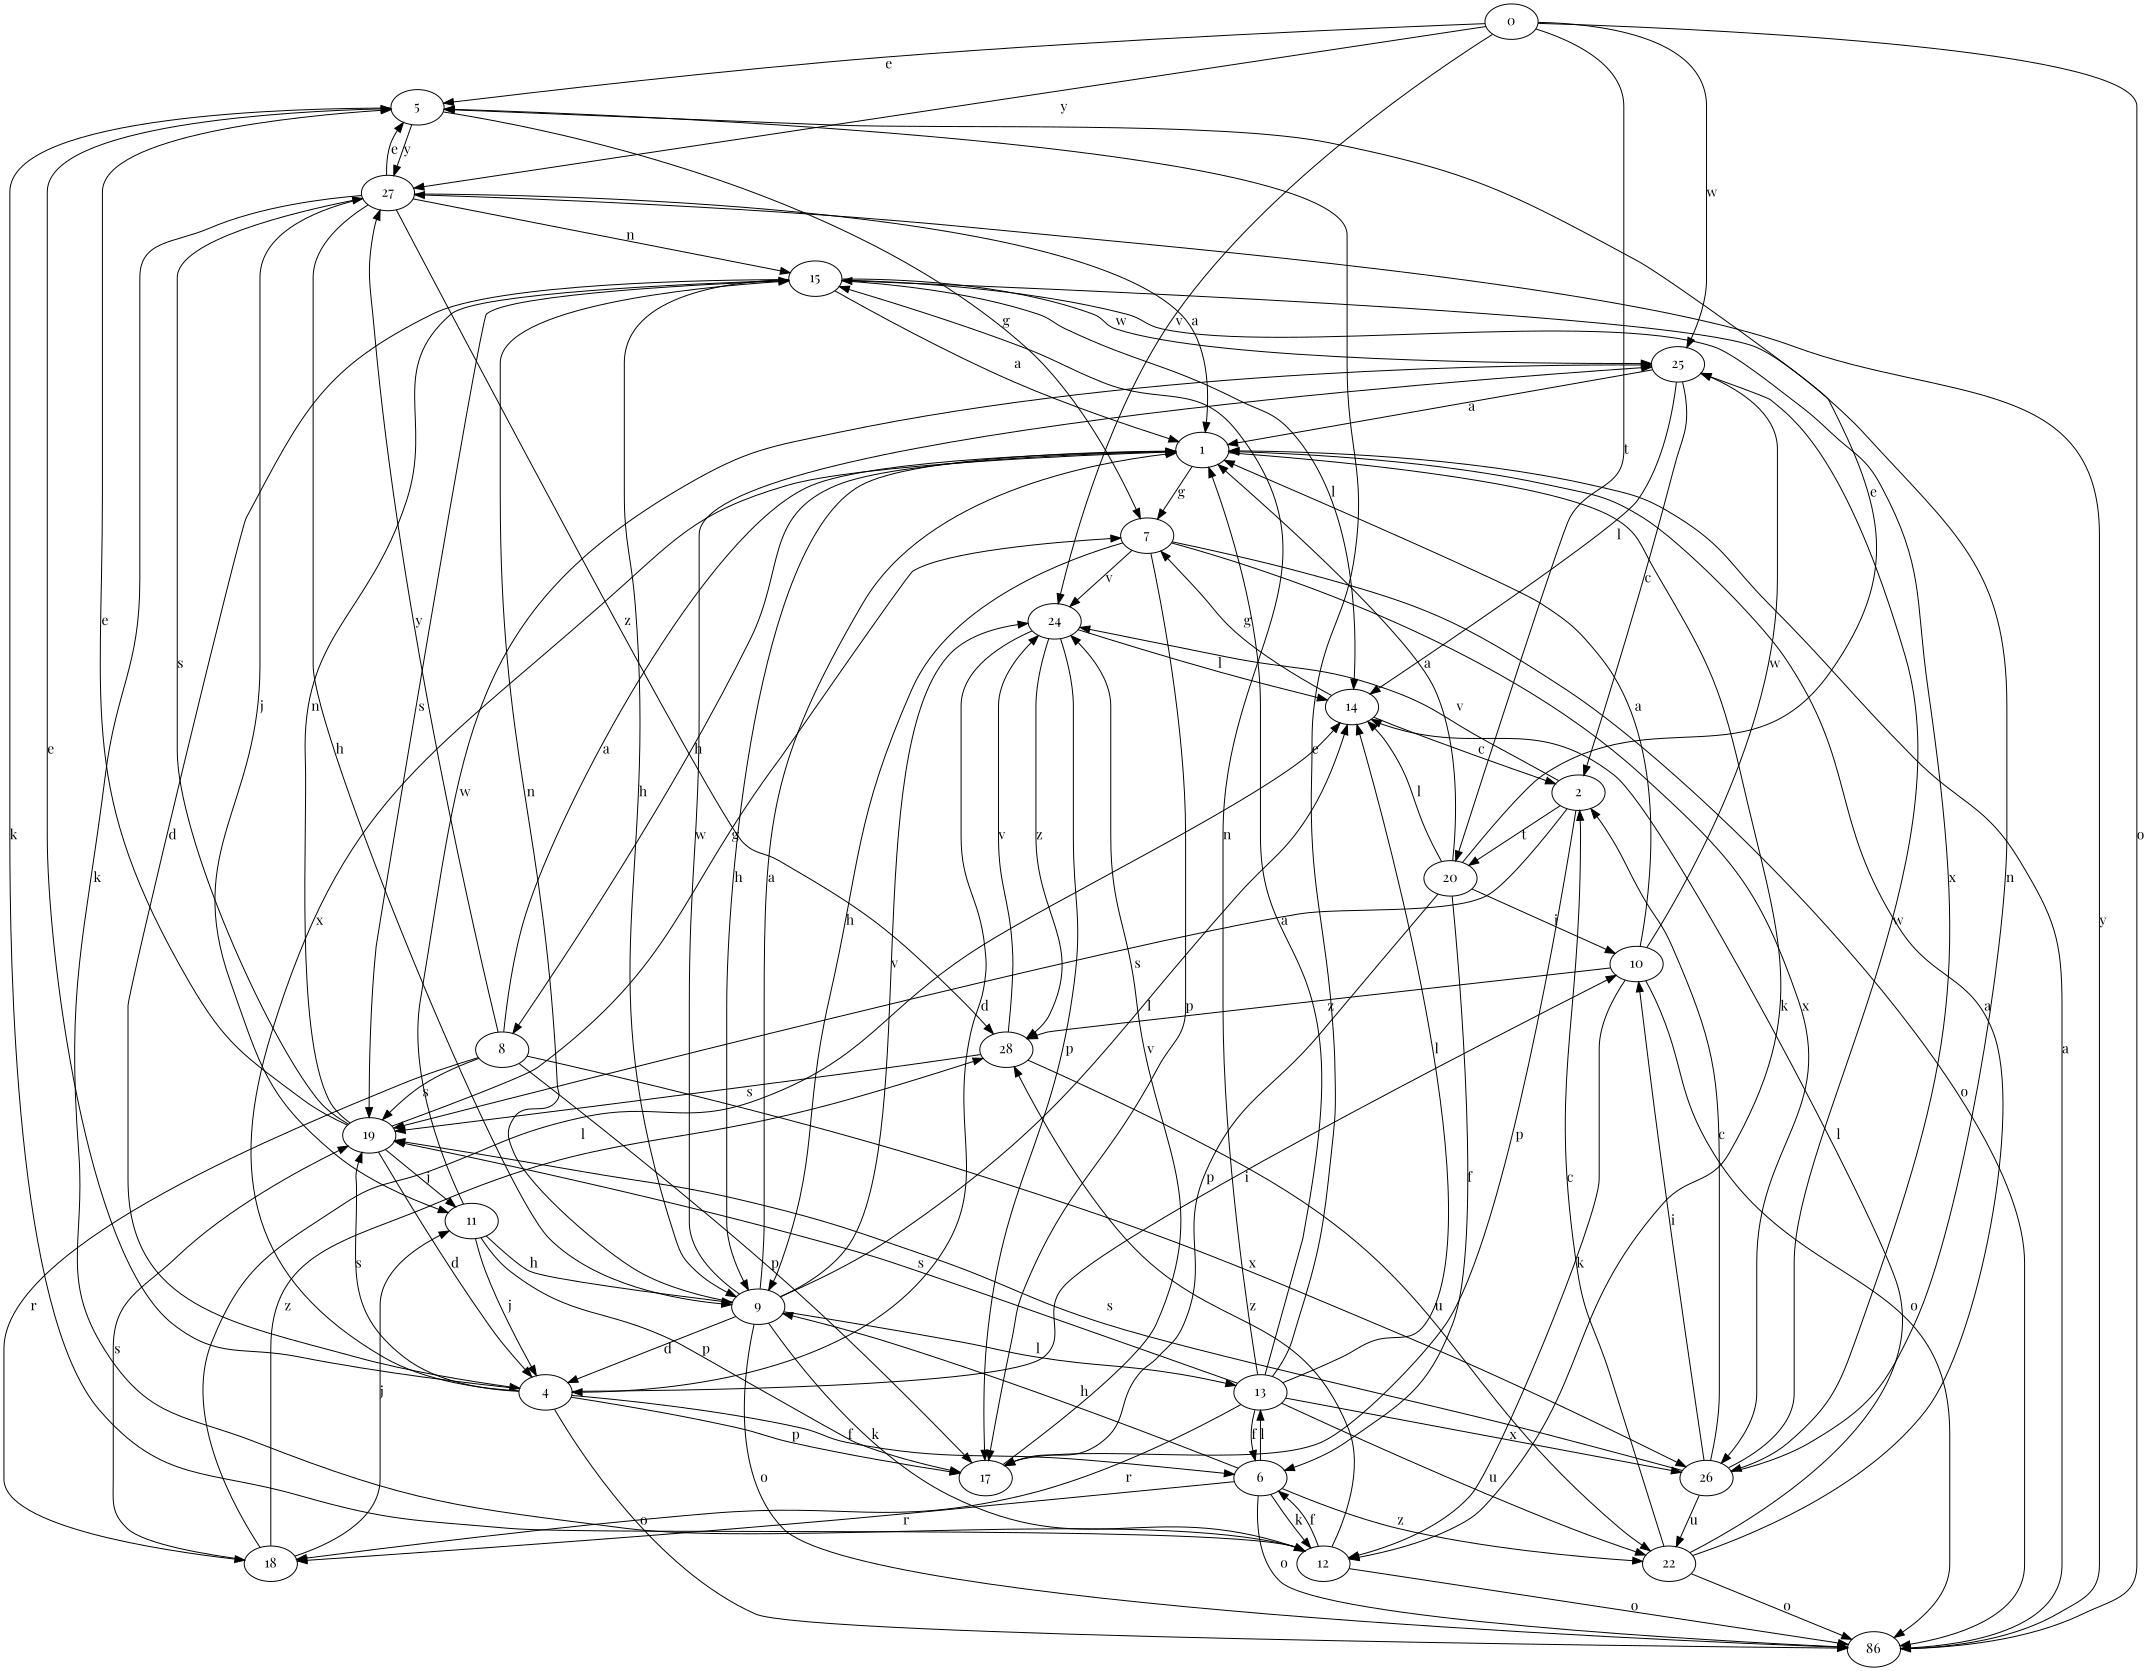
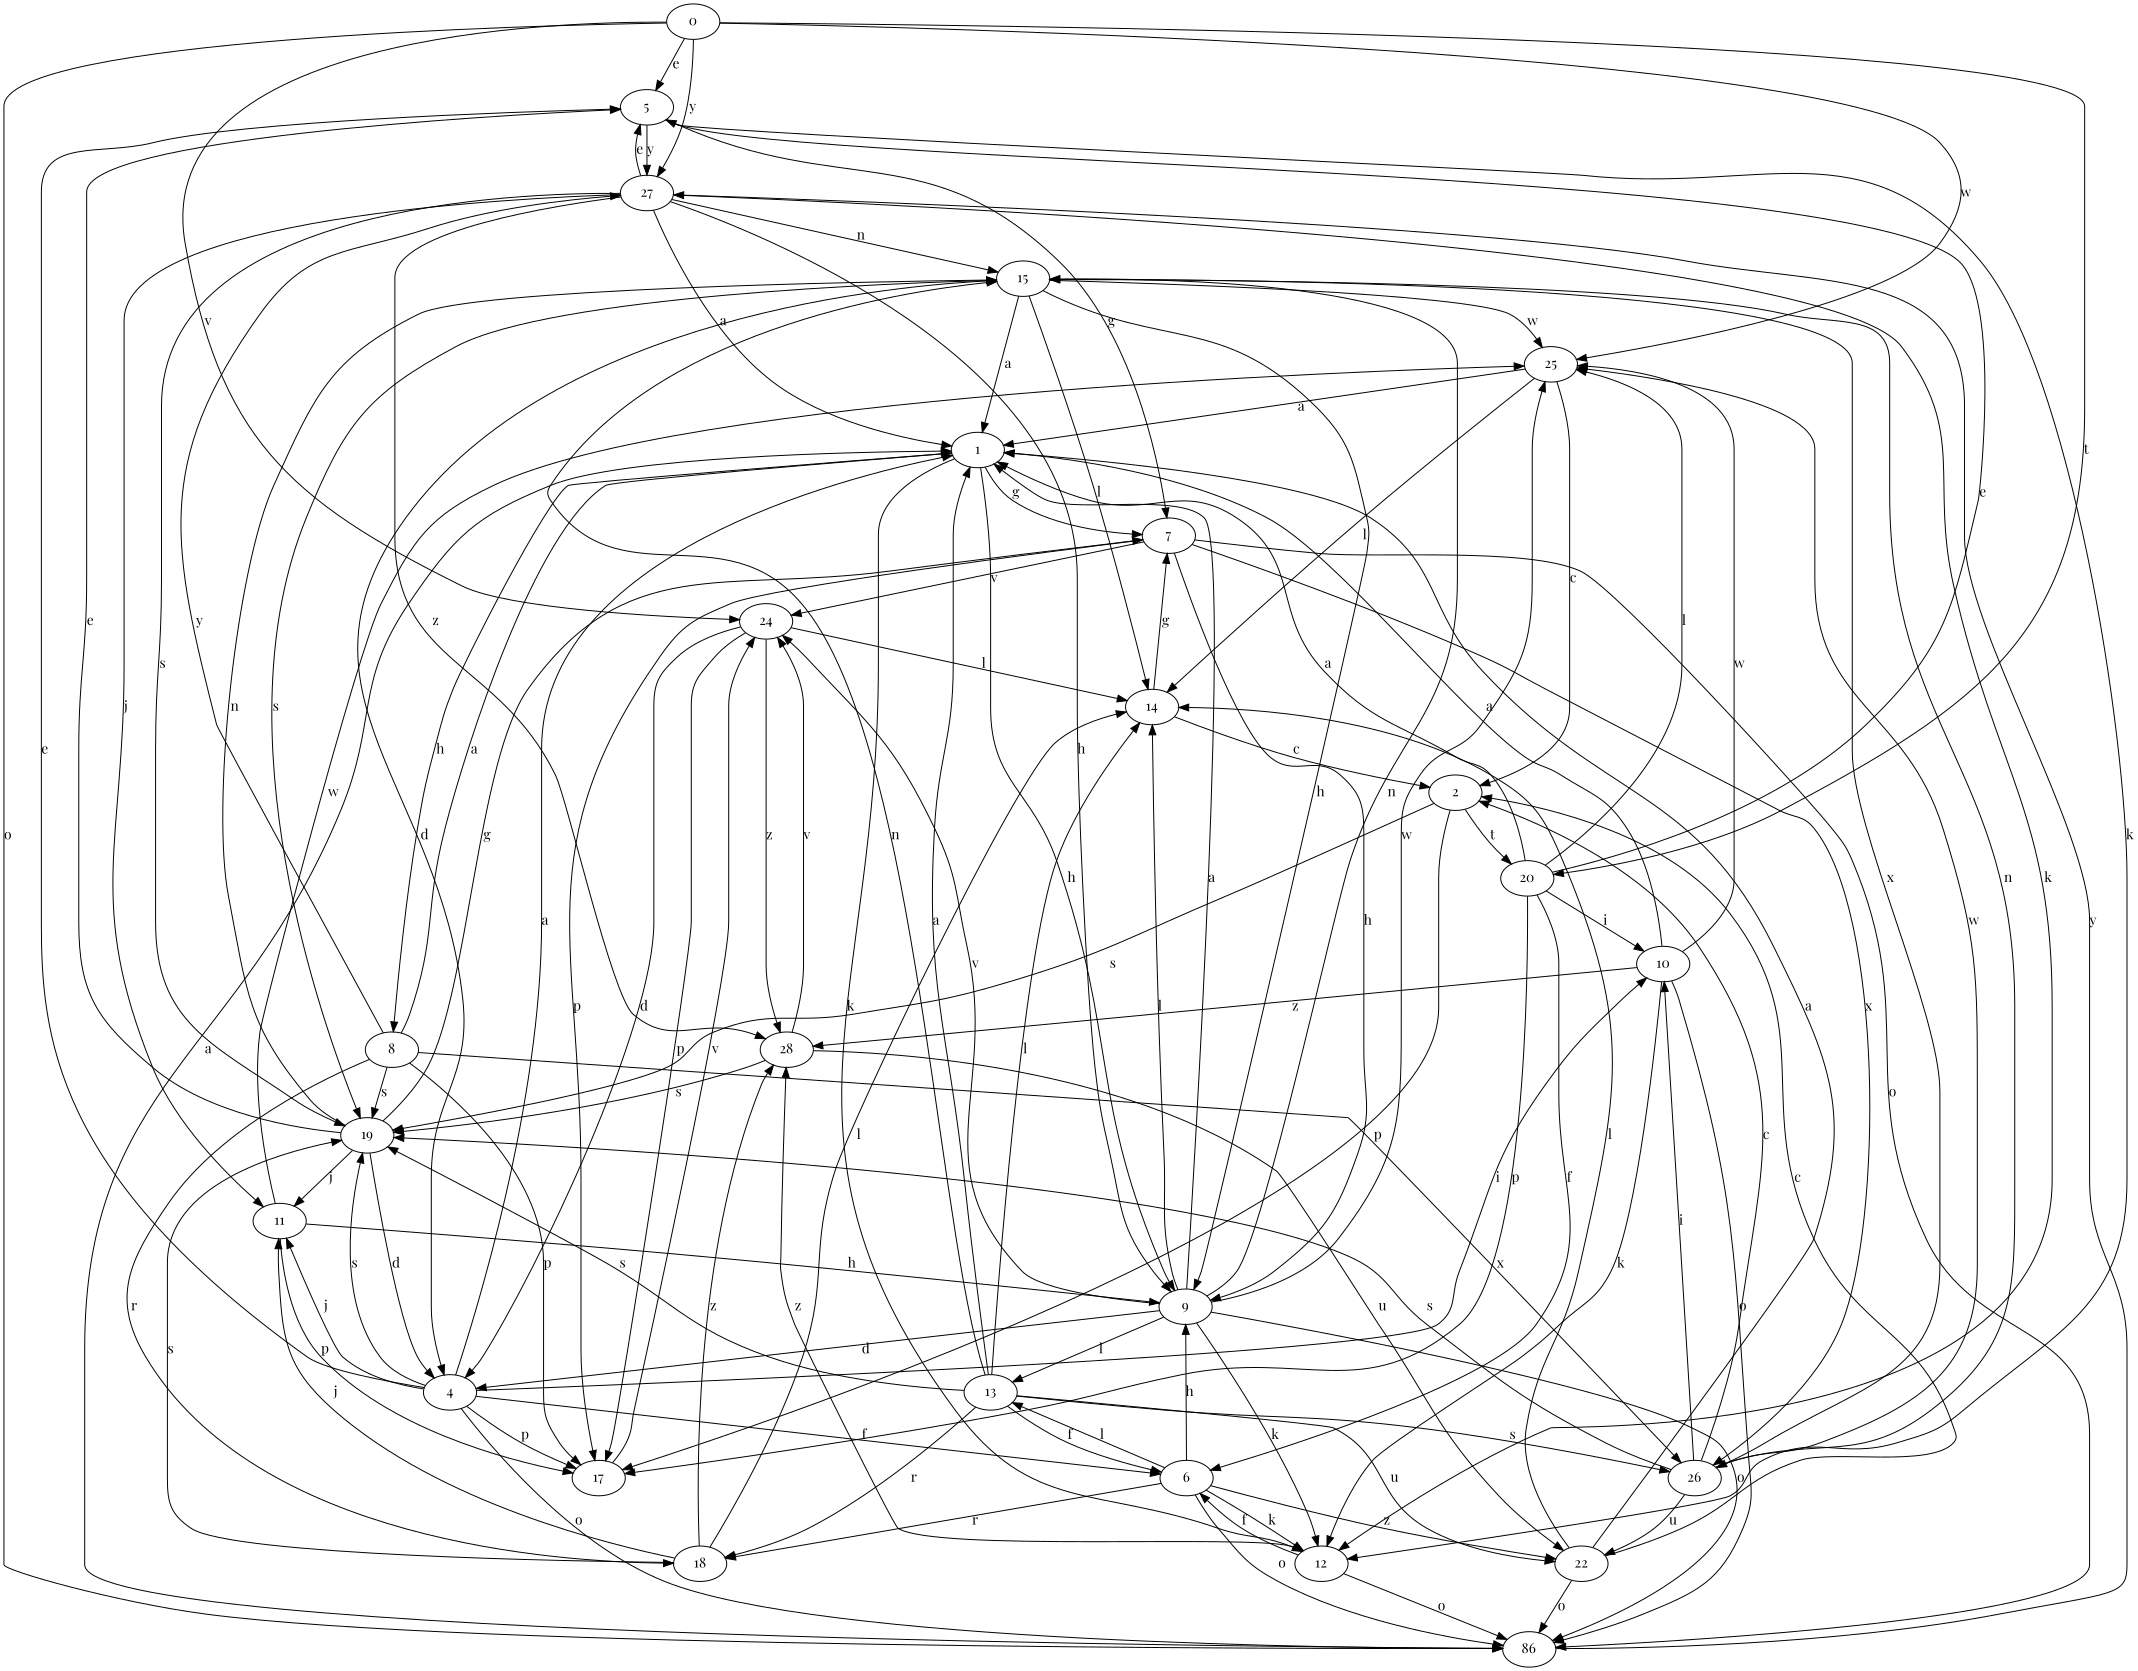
  strict digraph {
    fontname="Playfair Display"
    node [fontname="Playfair Display"]
    edge [fontname="Playfair Display"]
    0
    5
    n3 [label=86]
    20
    24
    25
    27
    7
    12
    1
    17
    6
    10
    14
    4
    28
    2
    9
    19
    11
    15
    8
    26
    18
    13
    22
    0 -> 5 [label=e]
    0 -> n3 [label=o]
    0 -> 20 [label=t]
    0 -> 24 [label=v]
    0 -> 25 [label=w]
    0 -> 27 [label=y]
    5 -> 27 [label=y]
    5 -> 7 [label=g]
    5 -> 12 [label=k]
    n3 -> 27 [label=y]
    n3 -> 1 [label=a]
    20 -> 5 [label=e]
    20 -> 1 [label=a]
    20 -> 17 [label=p]
    20 -> 6 [label=f]
    20 -> 10 [label=i]
-   20 -> 14 [label=l]
+   20 -> 25 [label=l]
    24 -> 17 [label=p]
    24 -> 14 [label=l]
    24 -> 4 [label=d]
    24 -> 28 [label=z]
    25 -> 1 [label=a]
    25 -> 14 [label=l]
    25 -> 2 [label=c]
    27 -> 5 [label=e]
    27 -> 12 [label=k]
    27 -> 1 [label=a]
    27 -> 28 [label=z]
    27 -> 9 [label=h]
-   19 -> 27 [label=s]
+   27 -> 19 [label=s]
    27 -> 11 [label=j]
    27 -> 15 [label=n]
    7 -> n3 [label=o]
    7 -> 24 [label=v]
    7 -> 17 [label=p]
    7 -> 9 [label=h]
    7 -> 26 [label=x]
    12 -> n3 [label=o]
    12 -> 6 [label=f]
    12 -> 28 [label=z]
    1 -> 7 [label=g]
    1 -> 12 [label=k]
    1 -> 9 [label=h]
    1 -> 8 [label=h]
    17 -> 24 [label=v]
    6 -> n3 [label=o]
    6 -> 12 [label=k]
    6 -> 9 [label=h]
    6 -> 18 [label=r]
    6 -> 13 [label=l]
    6 -> 22 [label=z]
    10 -> n3 [label=o]
    10 -> 25 [label=w]
    10 -> 12 [label=k]
    10 -> 1 [label=a]
    10 -> 28 [label=z]
    14 -> 7 [label=g]
    14 -> 2 [label=c]
    4 -> 5 [label=e]
    4 -> n3 [label=o]
-   4 -> 1 [label=x]
+   4 -> 1 [label=a]
    4 -> 17 [label=p]
    4 -> 6 [label=f]
    4 -> 10 [label=i]
    4 -> 19 [label=s]
-   11 -> 4 [label=j]
+   4 -> 11 [label=j]
    28 -> 24 [label=v]
    28 -> 19 [label=s]
    28 -> 22 [label=u]
    2 -> 20 [label=t]
-   2 -> 24 [label=v]
    2 -> 17 [label=p]
    2 -> 19 [label=s]
    9 -> n3 [label=o]
    9 -> 24 [label=v]
    9 -> 25 [label=w]
    9 -> 12 [label=k]
    9 -> 1 [label=a]
    9 -> 14 [label=l]
    9 -> 4 [label=d]
    9 -> 15 [label=n]
    9 -> 13 [label=l]
    19 -> 5 [label=e]
    19 -> 7 [label=g]
    19 -> 4 [label=d]
    19 -> 11 [label=j]
    19 -> 15 [label=n]
    11 -> 25 [label=w]
    11 -> 17 [label=p]
    11 -> 9 [label=h]
    15 -> 25 [label=w]
    15 -> 1 [label=a]
    15 -> 14 [label=l]
    15 -> 4 [label=d]
    15 -> 9 [label=h]
    15 -> 19 [label=s]
    15 -> 26 [label=x]
    8 -> 27 [label=y]
    8 -> 1 [label=a]
    8 -> 17 [label=p]
    8 -> 19 [label=s]
    8 -> 26 [label=x]
    8 -> 18 [label=r]
    26 -> 25 [label=w]
    26 -> 10 [label=i]
    26 -> 2 [label=c]
    26 -> 19 [label=s]
    26 -> 15 [label=n]
    26 -> 22 [label=u]
    18 -> 14 [label=l]
    18 -> 28 [label=z]
    18 -> 19 [label=s]
    18 -> 11 [label=j]
-   13 -> 5 [label=e]
    13 -> 1 [label=a]
    13 -> 6 [label=f]
    13 -> 14 [label=l]
    13 -> 19 [label=s]
    13 -> 15 [label=n]
-   13 -> 26 [label=x]
+   13 -> 26 [label=s]
    13 -> 18 [label=r]
    13 -> 22 [label=u]
    22 -> n3 [label=o]
    22 -> 1 [label=a]
    22 -> 14 [label=l]
    22 -> 2 [label=c]
  }
